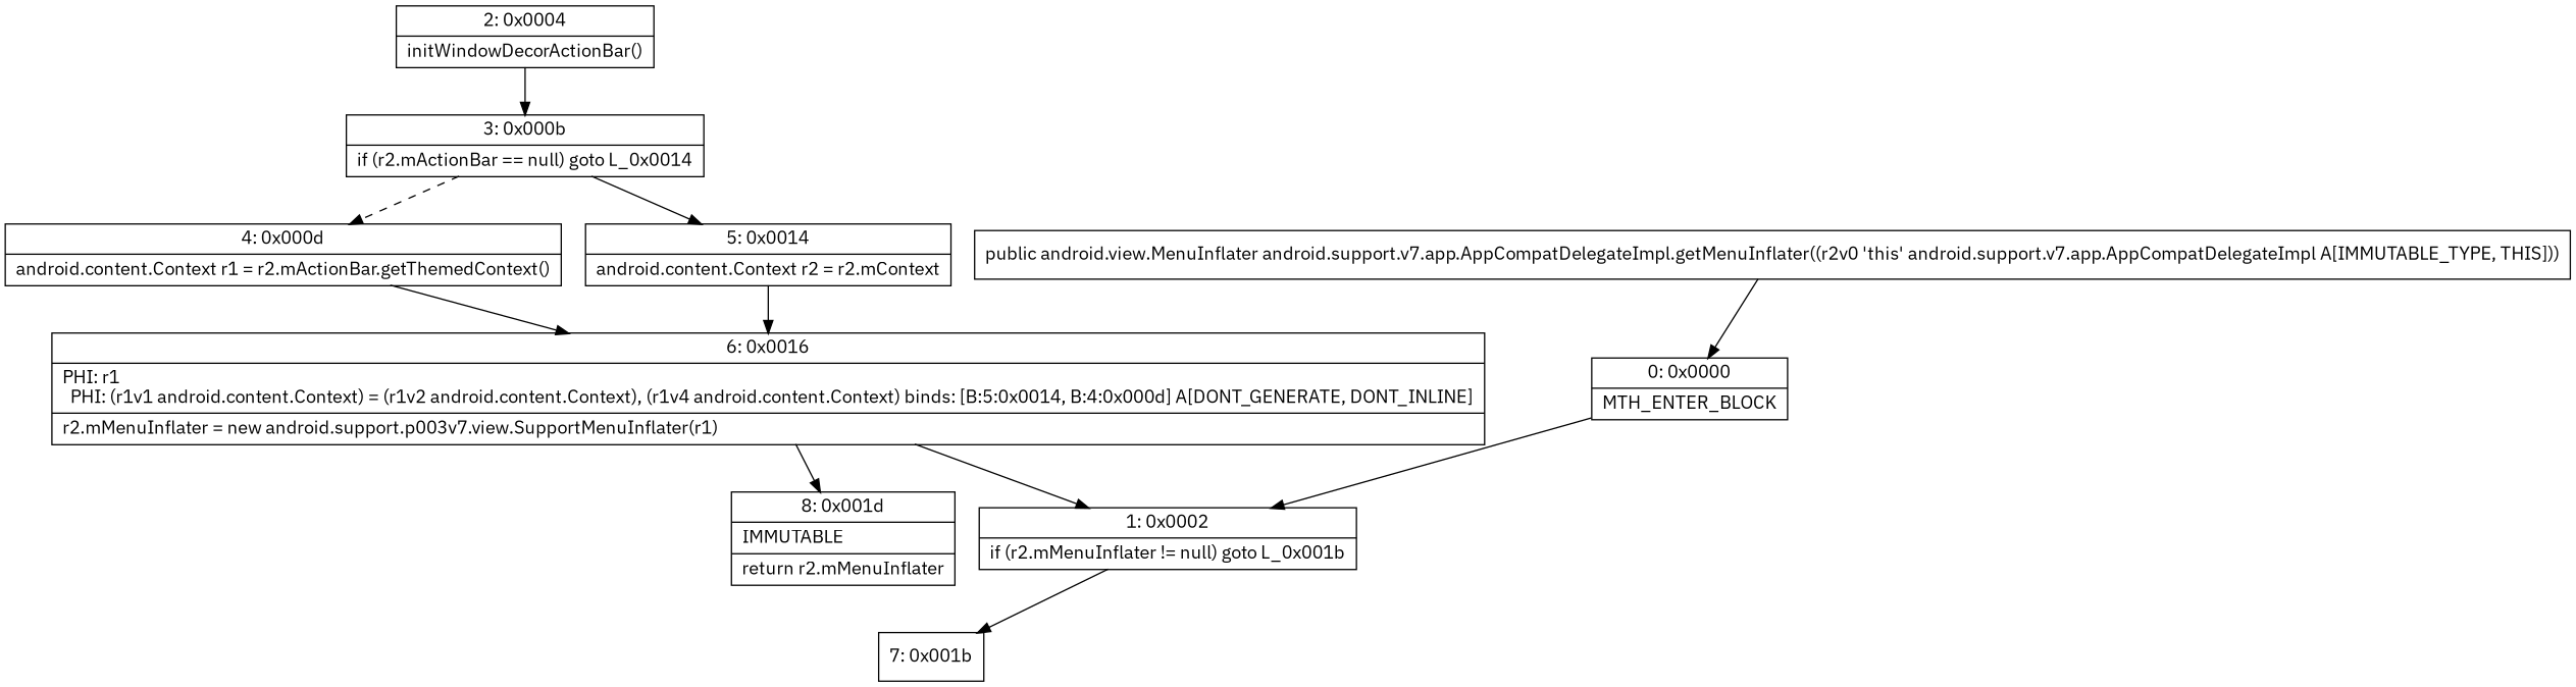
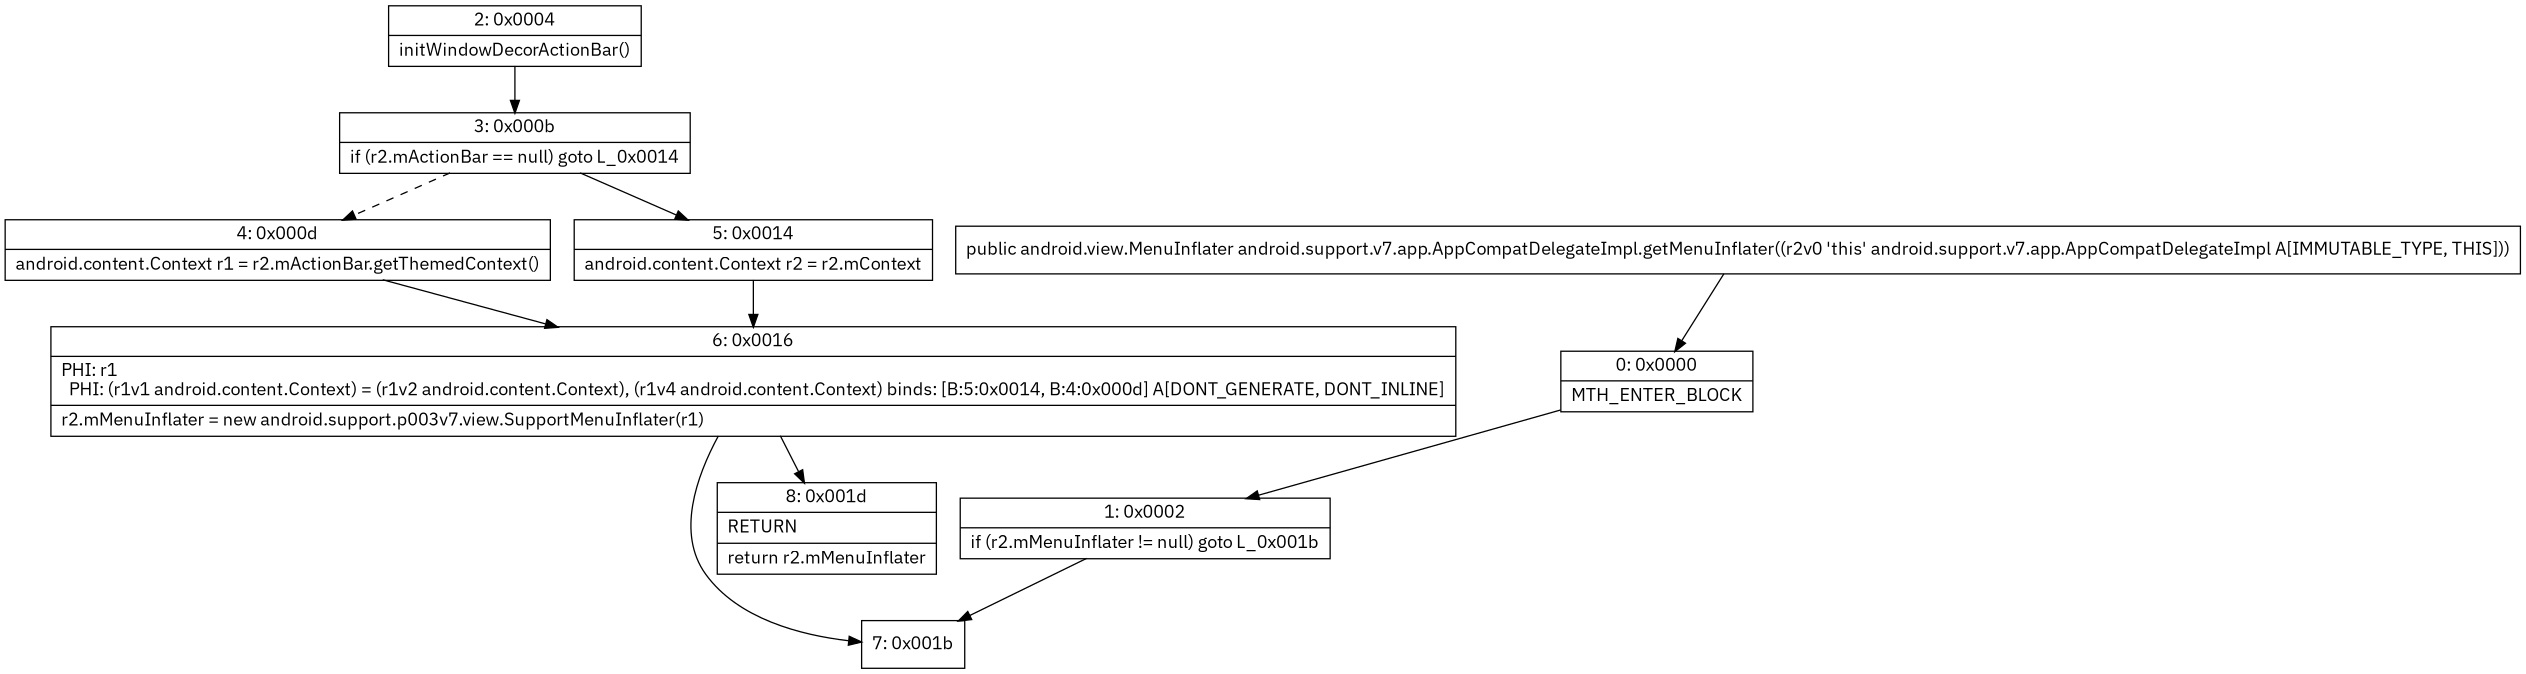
  digraph {
    fontname="IBM Plex Sans"
    node [fontname="IBM Plex Sans" shape=record]
    edge [fontname="IBM Plex Sans"]
    n1 [label="{0\:\ 0x0000|MTH_ENTER_BLOCK\l}"]
    n2 [label="{1\:\ 0x0002|if (r2.mMenuInflater != null) goto L_0x001b\l}"]
    n3 [label="{7\:\ 0x001b}"]
    n4 [label="{2\:\ 0x0004|initWindowDecorActionBar()\l}"]
    n5 [label="{3\:\ 0x000b|if (r2.mActionBar == null) goto L_0x0014\l}"]
    n6 [label="{4\:\ 0x000d|android.content.Context r1 = r2.mActionBar.getThemedContext()\l}"]
    n7 [label="{5\:\ 0x0014|android.content.Context r2 = r2.mContext\l}"]
    n8 [label="{6\:\ 0x0016|PHI: r1 \l  PHI: (r1v1 android.content.Context) = (r1v2 android.content.Context), (r1v4 android.content.Context) binds: [B:5:0x0014, B:4:0x000d] A[DONT_GENERATE, DONT_INLINE]\l|r2.mMenuInflater = new android.support.p003v7.view.SupportMenuInflater(r1)\l}"]
-   n9 [label="{8\:\ 0x001d|IMMUTABLE\l|return r2.mMenuInflater\l}"]
+   n9 [label="{8\:\ 0x001d|RETURN\l|return r2.mMenuInflater\l}"]
    n10 [label="{public android.view.MenuInflater android.support.v7.app.AppCompatDelegateImpl.getMenuInflater((r2v0 'this' android.support.v7.app.AppCompatDelegateImpl A[IMMUTABLE_TYPE, THIS])) }"]
    n1 -> n2
    n2 -> n3
    n4 -> n5
    n5 -> n6 [style=dashed]
    n5 -> n7
    n6 -> n8
    n7 -> n8
-   n8 -> n2
+   n8 -> n3
    n8 -> n9
    n10 -> n1
  }
